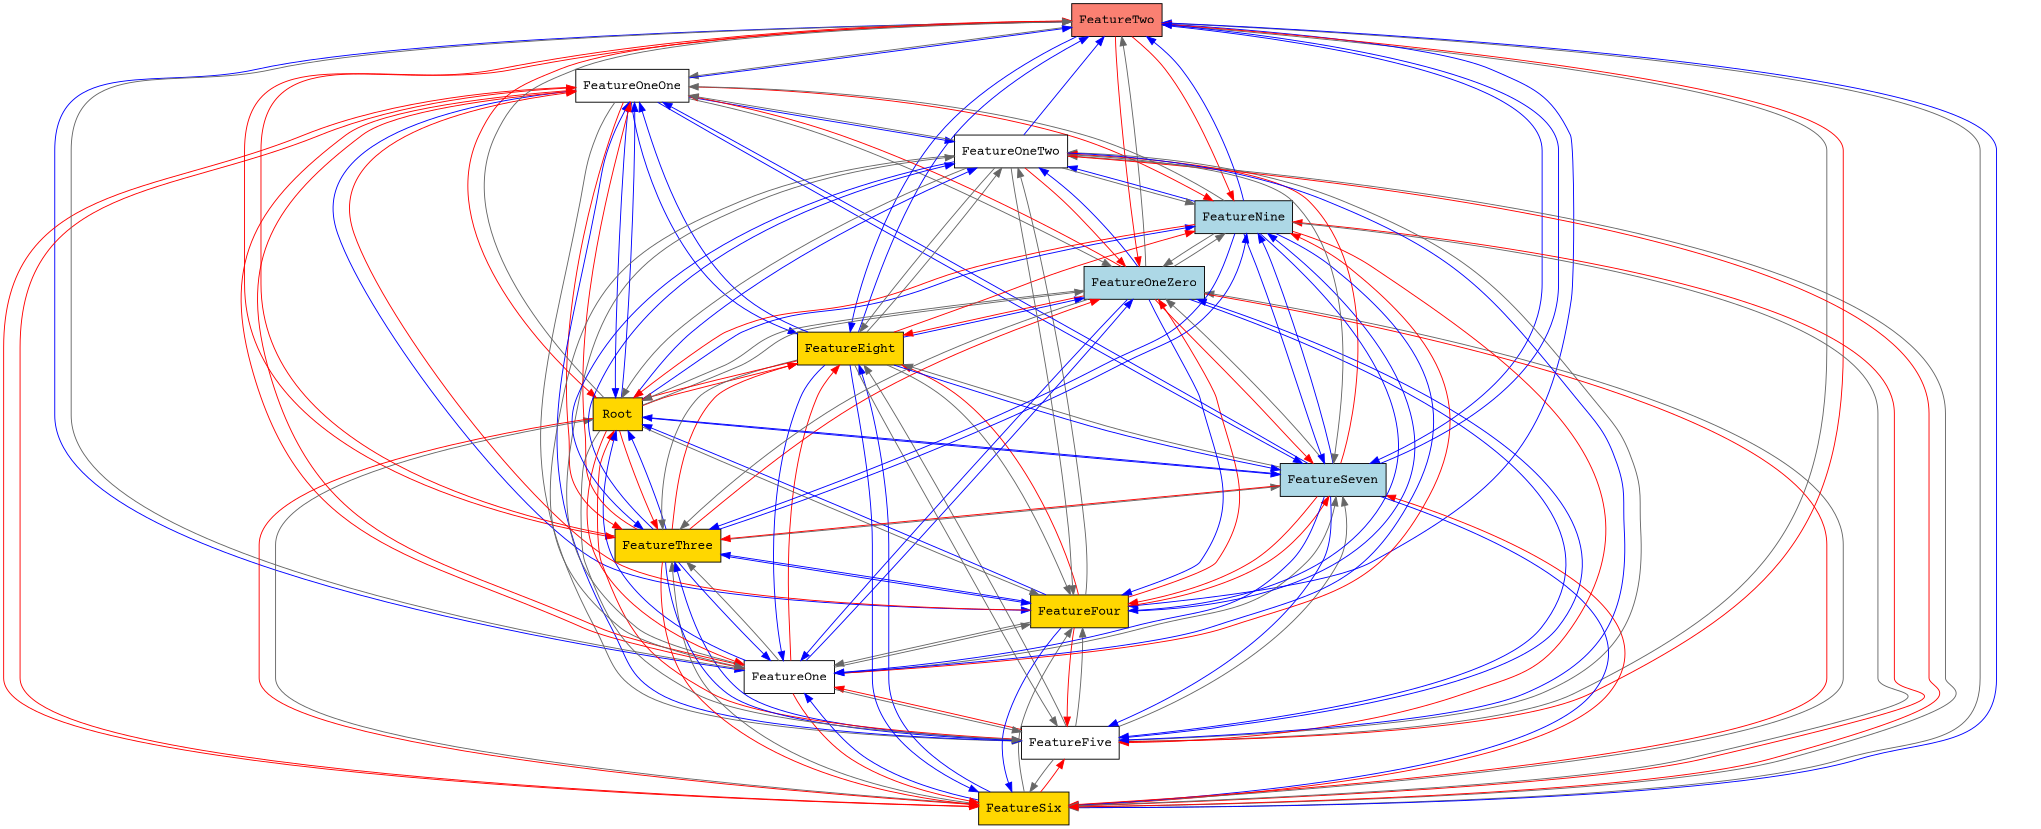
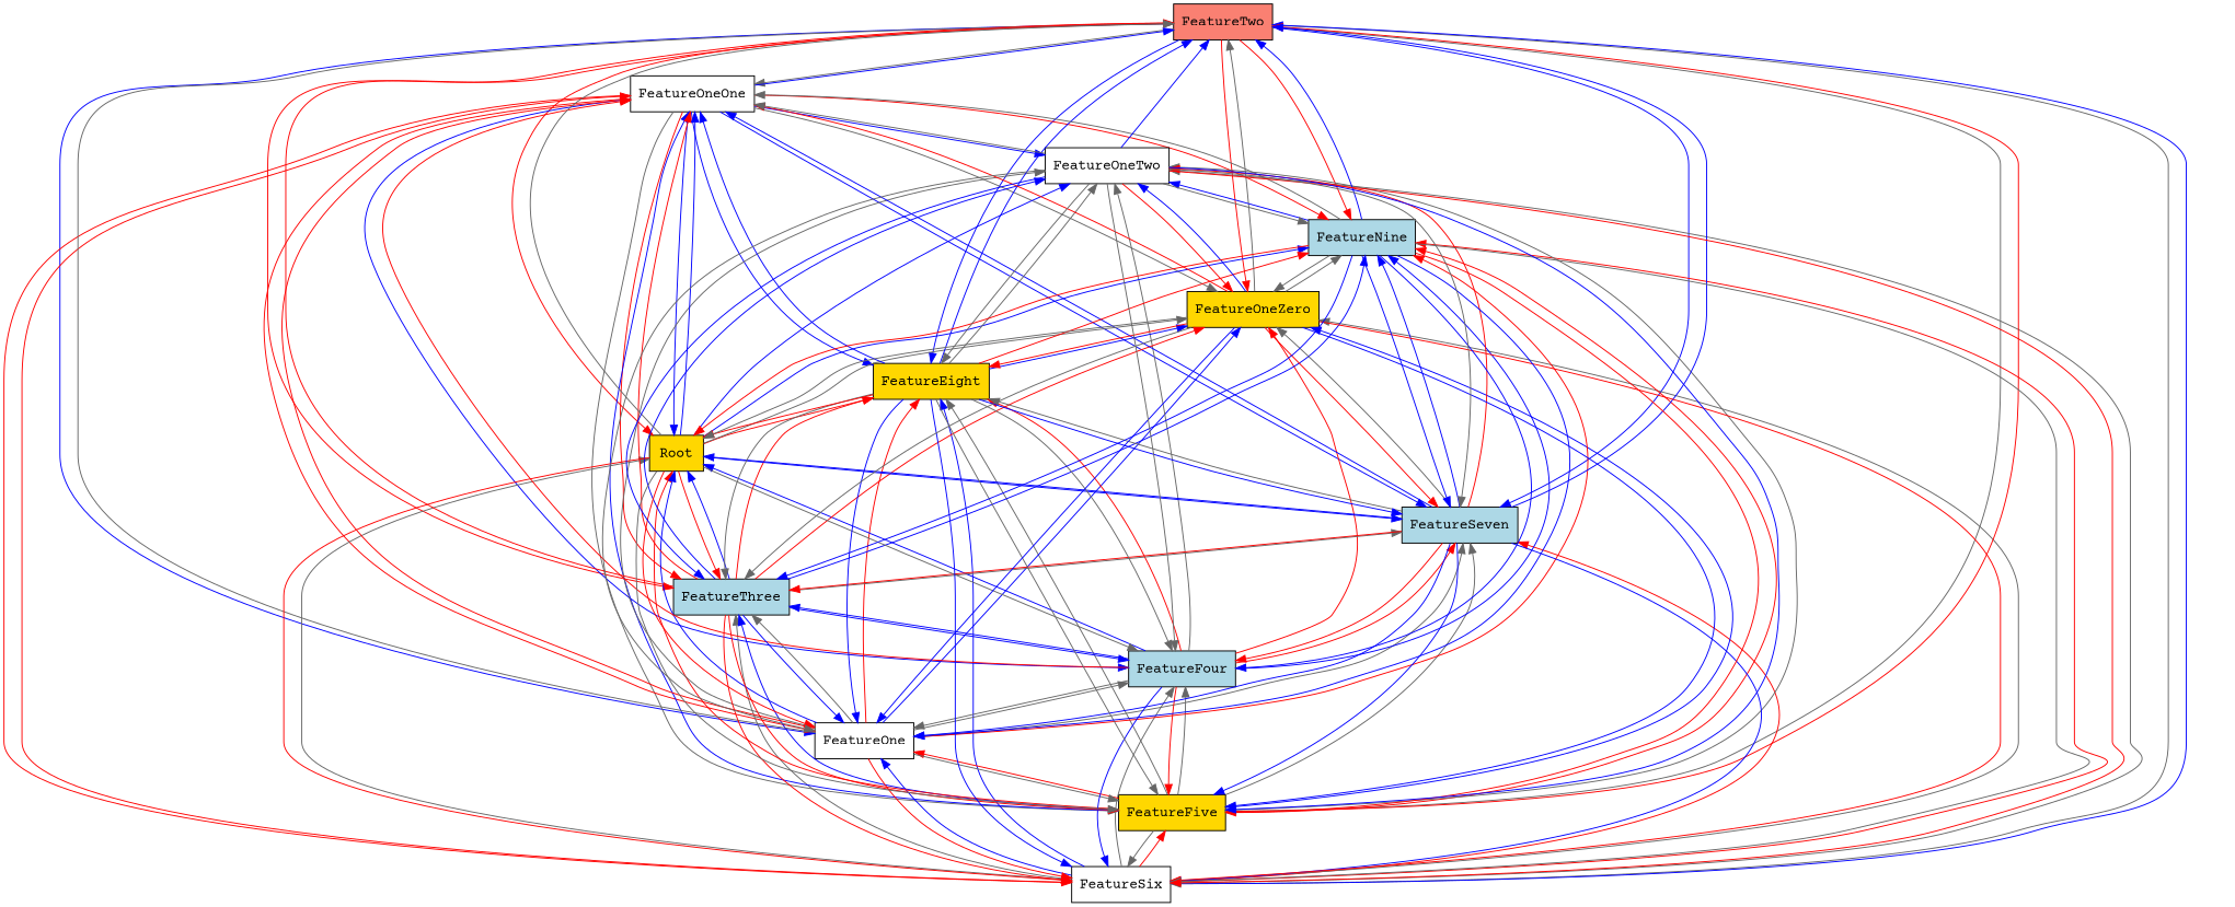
  digraph {
    fontname="Courier Prime"
    rankdir=TB
    node [fillcolor=gold fontname="Courier Prime" shape=box style=filled]
    edge [arrowhead=normal color=blue fontname="Courier Prime"]
    n1 [fillcolor=salmon label=FeatureTwo]
    n2 [fillcolor=white label=FeatureOneOne]
-   n3 [label=FeatureSix]
-   n4 [fillcolor=white label=FeatureFive]
+   n3 [fillcolor=white label=FeatureSix]
+   n4 [label=FeatureFive]
    n5 [fillcolor=white label=FeatureOne]
-   n6 [label=FeatureFour]
-   n7 [label=FeatureThree]
+   n6 [fillcolor=lightblue label=FeatureFour]
+   n7 [fillcolor=lightblue label=FeatureThree]
    n8 [fillcolor=lightblue label=FeatureSeven]
    n9 [label=Root]
    n10 [label=FeatureEight]
-   n11 [fillcolor=lightblue label=FeatureOneZero]
+   n11 [label=FeatureOneZero]
    n12 [fillcolor=lightblue label=FeatureNine]
    n13 [fillcolor=white label=FeatureOneTwo]
    n1 -> n2 [color=gray40]
    n1 -> n3 [color=gray40]
    n1 -> n4 [color=gray40]
    n1 -> n5
-   n1 -> n6
    n1 -> n7 [color=red]
    n1 -> n8
    n1 -> n9 [color=red]
    n1 -> n10
    n1 -> n11 [color=red]
    n1 -> n12 [color=red]
    n2 -> n1
    n2 -> n3 [color=red]
    n2 -> n4 [color=gray40]
    n2 -> n5 [color=red]
    n2 -> n6
    n2 -> n7 [color=red]
    n2 -> n8
    n2 -> n9
    n2 -> n10
    n2 -> n11 [color=gray40]
    n2 -> n12 [color=red]
    n2 -> n13
    n3 -> n1
    n3 -> n2 [color=red]
    n3 -> n4 [color=red]
    n3 -> n5
    n3 -> n6 [color=gray40]
    n3 -> n7 [color=gray40]
    n3 -> n8 [color=red]
    n3 -> n9 [color=gray40]
    n3 -> n10
    n3 -> n11 [color=gray40]
    n3 -> n12 [color=red]
    n3 -> n13 [color=gray40]
    n4 -> n1 [color=red]
    n4 -> n2
    n4 -> n3 [color=gray40]
    n4 -> n5 [color=red]
    n4 -> n6 [color=gray40]
    n4 -> n7
    n4 -> n8 [color=gray40]
    n4 -> n9 [color=red]
    n4 -> n10 [color=gray40]
    n4 -> n11
+   n4 -> n12 [color=red]
    n4 -> n13 [color=gray40]
    n5 -> n1 [color=gray40]
    n5 -> n2 [color=red]
    n5 -> n3 [color=red]
    n5 -> n4 [color=gray40]
    n5 -> n6 [color=gray40]
    n5 -> n7 [color=gray40]
    n5 -> n8 [color=gray40]
    n5 -> n9
    n5 -> n10 [color=red]
    n5 -> n11
    n5 -> n12 [color=red]
    n5 -> n13 [color=gray40]
    n6 -> n2 [color=red]
    n6 -> n3
    n6 -> n4 [color=red]
    n6 -> n5 [color=gray40]
    n6 -> n7
    n6 -> n8 [color=red]
    n6 -> n9
    n6 -> n10 [color=red]
    n6 -> n11 [color=red]
    n6 -> n12
    n6 -> n13 [color=gray40]
    n7 -> n1 [color=red]
    n7 -> n2 [color=red]
    n7 -> n3 [color=red]
-   n7 -> n4
+   n7 -> n4 [color=red]
    n7 -> n5
    n7 -> n6
    n7 -> n8 [color=gray40]
    n7 -> n9
    n7 -> n10 [color=red]
    n7 -> n11 [color=red]
    n7 -> n12
    n7 -> n13
    n8 -> n1
    n8 -> n2
    n8 -> n3
    n8 -> n4
    n8 -> n5
    n8 -> n6 [color=red]
    n8 -> n7 [color=red]
    n8 -> n9
    n8 -> n10 [color=gray40]
    n8 -> n11 [color=gray40]
    n8 -> n12
    n8 -> n13 [color=red]
    n9 -> n1 [color=gray40]
    n9 -> n2
    n9 -> n3 [color=red]
    n9 -> n4 [color=gray40]
    n9 -> n5 [color=red]
    n9 -> n6 [color=gray40]
    n9 -> n7 [color=red]
    n9 -> n8
    n9 -> n10 [color=red]
    n9 -> n11 [color=gray40]
    n9 -> n12
    n9 -> n13
    n10 -> n1
    n10 -> n2
    n10 -> n3
    n10 -> n4 [color=gray40]
    n10 -> n5
    n10 -> n6 [color=gray40]
    n10 -> n7 [color=gray40]
    n10 -> n8
    n10 -> n9 [color=red]
    n10 -> n11
    n10 -> n12 [color=red]
    n10 -> n13 [color=gray40]
    n11 -> n1 [color=gray40]
    n11 -> n2 [color=red]
    n11 -> n3 [color=red]
    n11 -> n4
    n11 -> n5
-   n11 -> n6
    n11 -> n7 [color=gray40]
    n11 -> n8 [color=red]
    n11 -> n9 [color=gray40]
    n11 -> n10 [color=red]
    n11 -> n12 [color=gray40]
    n11 -> n13
    n12 -> n1
    n12 -> n2 [color=gray40]
    n12 -> n3 [color=gray40]
    n12 -> n4 [color=red]
    n12 -> n5
    n12 -> n6
    n12 -> n7
    n12 -> n8
    n12 -> n9 [color=red]
    n12 -> n11 [color=gray40]
    n12 -> n13
    n13 -> n1
    n13 -> n2 [color=gray40]
    n13 -> n3 [color=red]
    n13 -> n4
    n13 -> n5 [color=gray40]
    n13 -> n6 [color=gray40]
    n13 -> n7
    n13 -> n8 [color=gray40]
-   n13 -> n9 [color=gray40]
    n13 -> n10 [color=gray40]
    n13 -> n11 [color=red]
    n13 -> n12 [color=gray40]
  }
